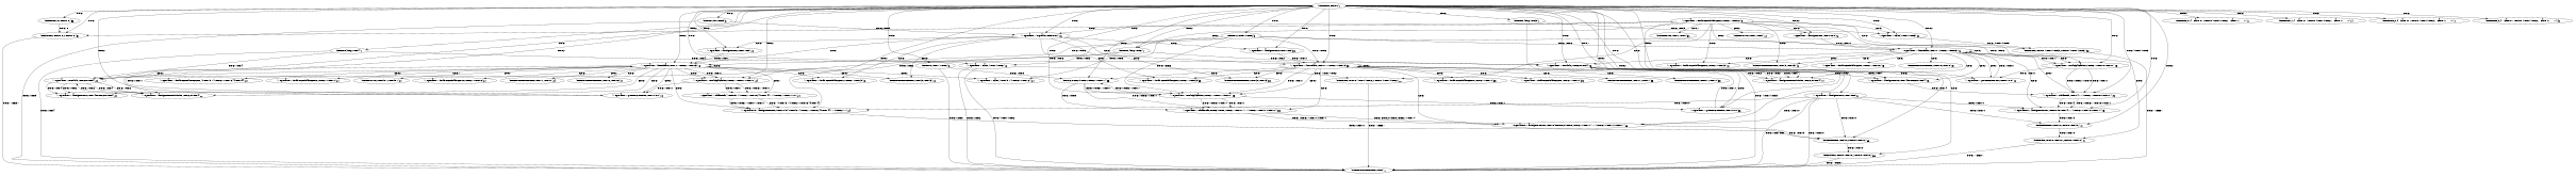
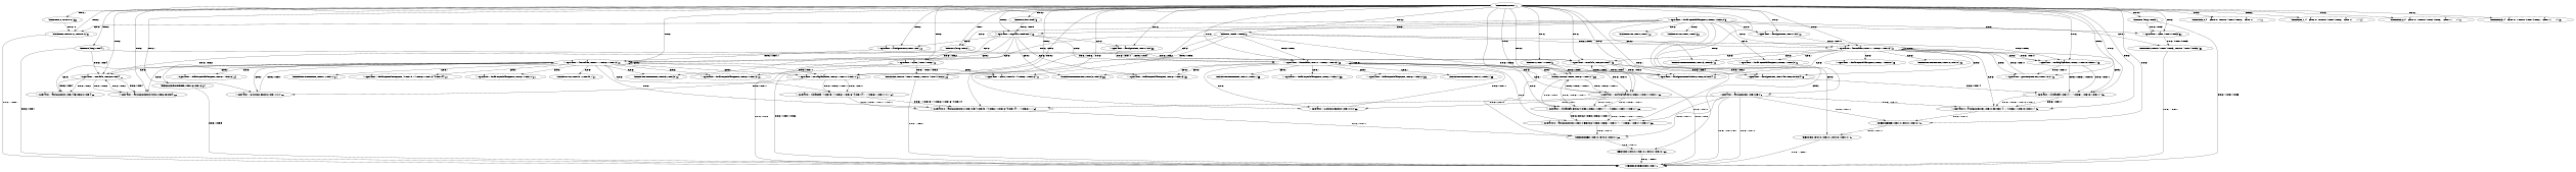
  digraph {
    n1 [label=<(METHOD,FUN1)<SUB>1</SUB>>]
    n2 [label=<(PARAM,long VAR2)<SUB>1</SUB>>]
    n3 [label=<(PARAM,long VAR3)<SUB>1</SUB>>]
    n4 [label=<(PARAM,long VAR4)<SUB>1</SUB>>]
    n5 [label=<(PARAM,VAR5 *VAR6)<SUB>3</SUB>>]
    n6 [label=<(PARAM,VAR7 *VAR8)<SUB>3</SUB>>]
    n7 [label=<(PARAM,int VAR9)<SUB>3</SUB>>]
    n8 [label=<(&lt;operator&gt;.assignment,VAR10=0)<SUB>6</SUB>>]
    n9 [label=<(RETURN,return 0;,return 0;)<SUB>51</SUB>>]
    n10 [label=<(LITERAL,0,return 0;)<SUB>53</SUB>>]
    n11 [label=<(LITERAL,0,{   case 0:  return (VAR1)VAR2;   case 1:      ...)<SUB>11</SUB>>]
    n12 [label=<(LITERAL,1,{   case 0:  return (VAR1)VAR2;   case 1:      ...)<SUB>14</SUB>>]
    n13 [label=<(LITERAL,2,{   case 0:  return (VAR1)VAR2;   case 1:      ...)<SUB>41</SUB>>]
    n14 [label=<(LITERAL,3,{   case 0:  return (VAR1)VAR2;   case 1:      ...)<SUB>49</SUB>>]
    n15 [label=<(&lt;operator&gt;.cast,(VAR1)VAR2)<SUB>12</SUB>>]
    n16 [label=<(&lt;operator&gt;.equals,VAR9==1)<SUB>16</SUB>>]
    n17 [label=<(IDENTIFIER,VAR10,return VAR10;)<SUB>39</SUB>>]
    n18 [label=<(&lt;operator&gt;.lessThan,VAR11&lt;VAR6-&gt;VAR13)<SUB>42</SUB>>]
    n19 [label=<(&lt;operator&gt;.postIncrement,VAR11++)<SUB>42</SUB>>]
    n20 [label=<(IDENTIFIER,VAR10,return VAR10;)<SUB>47</SUB>>]
    n21 [label=<(&lt;operator&gt;.cast,(VAR1)VAR3)<SUB>50</SUB>>]
    n22 [label=<(&lt;operator&gt;.assignment,VAR11=0)<SUB>42</SUB>>]
    n23 [label=<(&lt;operator&gt;.assignmentDivision,VAR2/=VAR4)<SUB>44</SUB>>]
    n24 [label=<(&lt;operators&gt;.assignmentOr,VAR10|=VAR14&lt;&lt;(VAR6-&gt;VAR18*VAR11))<SUB>45</SUB>>]
    n25 [label=<(&lt;operator&gt;.lessThan,VAR11&lt;VAR6-&gt;VAR13)<SUB>18</SUB>>]
    n26 [label=<(&lt;operator&gt;.postIncrement,VAR11++)<SUB>18</SUB>>]
    n27 [label=<(&lt;operator&gt;.assignment,VAR11=0)<SUB>18</SUB>>]
    n28 [label=<(&lt;operator&gt;.assignmentDivision,VAR2/=VAR4)<SUB>22</SUB>>]
    n29 [label=<(&lt;operators&gt;.assignmentOr,VAR10|=((VAR15 *)(VAR6-&gt;VAR16))[VAR14]&lt;&lt;(VAR6-&gt;...)<SUB>24</SUB>>]
    n30 [label=<(&lt;operator&gt;.lessThan,VAR11&lt;VAR6-&gt;VAR13)<SUB>33</SUB>>]
    n31 [label=<(&lt;operator&gt;.postIncrement,VAR11++)<SUB>33</SUB>>]
    n32 [label=<(&lt;operators&gt;.assignmentOr,VAR10|=FUN2(VAR8,VAR6-&gt;VAR17)&lt;&lt;(VAR6-&gt;VAR17*VAR11))<SUB>35</SUB>>]
    n33 [label=<(&lt;operator&gt;.modulo,VAR2%VAR4)<SUB>43</SUB>>]
    n34 [label=<(&lt;operator&gt;.shiftLeft,VAR14&lt;&lt;(VAR6-&gt;VAR18*VAR11))<SUB>45</SUB>>]
    n35 [label=<(&lt;operator&gt;.assignment,VAR11=0)<SUB>33</SUB>>]
    n36 [label=<(&lt;operator&gt;.multiplication,VAR6-&gt;VAR18*VAR11)<SUB>45</SUB>>]
    n37 [label=<(&lt;operator&gt;.modulo,VAR2%VAR4)<SUB>20</SUB>>]
    n38 [label=<(&lt;operator&gt;.multiplication,VAR6-&gt;VAR17*VAR11)<SUB>24</SUB>>]
    n39 [label=<(FUN2,FUN2(VAR8,VAR6-&gt;VAR17))<SUB>35</SUB>>]
    n40 [label=<(&lt;operator&gt;.multiplication,VAR6-&gt;VAR17*VAR11)<SUB>35</SUB>>]
    n41 [label=<(METHOD_RETURN,VAR1)<SUB>1</SUB>>]
    n42 [label=<(&lt;operator&gt;.cast,(VAR15 *)(VAR6-&gt;VAR16))<SUB>24</SUB>>]
    n43 [label=<(RETURN,return (VAR1)VAR2;,return (VAR1)VAR2;)<SUB>22</SUB>>]
    n44 [label=<(&lt;operator&gt;.indirectFieldAccess,VAR6-&gt;VAR13)<SUB>18</SUB>>]
    n45 [label=<(FIELD_IDENTIFIER,VAR13,VAR13)<SUB>18</SUB>>]
    n46 [label=<(&lt;operator&gt;.indirectFieldAccess,VAR6-&gt;VAR13)<SUB>33</SUB>>]
    n47 [label=<(FIELD_IDENTIFIER,VAR13,VAR13)<SUB>33</SUB>>]
    n48 [label=<(RETURN,return VAR10;,return VAR10;)<SUB>39</SUB>>]
    n49 [label=<(&lt;operator&gt;.assignment,VAR14=VAR2%VAR4)<SUB>43</SUB>>]
    n50 [label=<(&lt;operator&gt;.indirectFieldAccess,VAR6-&gt;VAR13)<SUB>42</SUB>>]
    n51 [label=<(FIELD_IDENTIFIER,VAR13,VAR13)<SUB>42</SUB>>]
    n52 [label=<(&lt;operator&gt;.indirectFieldAccess,VAR6-&gt;VAR18)<SUB>45</SUB>>]
    n53 [label=<(FIELD_IDENTIFIER,VAR18,VAR18)<SUB>45</SUB>>]
    n54 [label=<(RETURN,return VAR10;,return VAR10;)<SUB>47</SUB>>]
    n55 [label=<(RETURN,return (VAR1)VAR3;,return (VAR1)VAR3;)<SUB>50</SUB>>]
    n56 [label=<(&lt;operator&gt;.assignment,VAR14=VAR2%VAR4)<SUB>20</SUB>>]
    n57 [label=<(&lt;operator&gt;.shiftLeft,((VAR15 *)(VAR6-&gt;VAR16))[VAR14]&lt;&lt;(VAR6-&gt;VAR17*V...)<SUB>24</SUB>>]
    n58 [label=<(&lt;operator&gt;.indirectIndexAccess,((VAR15 *)(VAR6-&gt;VAR16))[VAR14])<SUB>24</SUB>>]
    n59 [label=<(&lt;operator&gt;.indirectFieldAccess,VAR6-&gt;VAR17)<SUB>24</SUB>>]
    n60 [label=<(UNKNOWN,VAR15 *,VAR15 *)<SUB>24</SUB>>]
    n61 [label=<(&lt;operator&gt;.indirectFieldAccess,VAR6-&gt;VAR16)<SUB>24</SUB>>]
    n62 [label=<(FIELD_IDENTIFIER,VAR17,VAR17)<SUB>24</SUB>>]
    n63 [label=<(FIELD_IDENTIFIER,VAR16,VAR16)<SUB>24</SUB>>]
    n64 [label=<(&lt;operator&gt;.shiftLeft,FUN2(VAR8,VAR6-&gt;VAR17)&lt;&lt;(VAR6-&gt;VAR17*VAR11))<SUB>35</SUB>>]
    n65 [label=<(&lt;operator&gt;.indirectFieldAccess,VAR6-&gt;VAR17)<SUB>35</SUB>>]
    n66 [label=<(&lt;operator&gt;.indirectFieldAccess,VAR6-&gt;VAR17)<SUB>35</SUB>>]
    n67 [label=<(FIELD_IDENTIFIER,VAR17,VAR17)<SUB>35</SUB>>]
    n68 [label=<(FIELD_IDENTIFIER,VAR17,VAR17)<SUB>35</SUB>>]
    n69 [label=<(&lt;operator&gt;.indirectFieldAccess,VAR6-&gt;VAR12)<SUB>9</SUB>>]
    n70 [label=<(UNKNOWN,VAR1,VAR1)<SUB>12</SUB>>]
    n71 [label=<(UNKNOWN,VAR1,VAR1)<SUB>50</SUB>>]
-   n1 -> n2 [label="DDG: "]
+   n1 -> n2 [label="VAR: "]
    n1 -> n3 [label="DDG: "]
    n1 -> n4 [label="DDG: "]
    n1 -> n5 [label="DDG: "]
    n1 -> n6 [label="DDG: "]
    n1 -> n7 [label="DDG: "]
    n1 -> n8 [label="DDG: "]
    n1 -> n9 [label="DDG: "]
    n1 -> n10 [label="DDG: "]
    n1 -> n11 [label="DDG: "]
    n1 -> n12 [label="DDG: "]
    n1 -> n13 [label="DDG: "]
    n1 -> n14 [label="DDG: "]
    n1 -> n15 [label="DDG: "]
    n1 -> n16 [label="DDG: "]
    n1 -> n17 [label="DDG: "]
    n1 -> n18 [label="DDG: "]
    n1 -> n19 [label="DDG: "]
    n1 -> n20 [label="DDG: "]
    n1 -> n21 [label="DDG: "]
    n1 -> n22 [label="DDG: "]
    n1 -> n23 [label="DDG: "]
    n1 -> n24 [label="DDG: "]
    n1 -> n25 [label="DDG: "]
    n1 -> n26 [label="DDG: "]
    n1 -> n27 [label="DDG: "]
    n1 -> n28 [label="DDG: "]
    n1 -> n29 [label="DDG: "]
    n1 -> n30 [label="DDG: "]
    n1 -> n31 [label="DDG: "]
    n1 -> n32 [label="DDG: "]
    n1 -> n33 [label="DDG: "]
-   n1 -> n34 [label="DDG: (VAR1)VAR3"]
+   n1 -> n34 [label="DDG: "]
    n1 -> n35 [label="DDG: "]
    n1 -> n36 [label="DDG: "]
    n1 -> n37 [label="DDG: "]
    n1 -> n38 [label="DDG: "]
    n1 -> n39 [label="DDG: "]
    n1 -> n40 [label="DDG: "]
    n2 -> n15 [label="DDG: VAR2"]
    n2 -> n33 [label="DDG: VAR2"]
    n2 -> n37 [label="DDG: VAR2"]
    n3 -> n21 [label="DDG: VAR3"]
    n3 -> n41 [label="DDG: (VAR1)VAR3"]
    n4 -> n33 [label="DDG: VAR4"]
    n4 -> n37 [label="DDG: VAR4"]
    n4 -> n41 [label="DDG: VAR4"]
    n5 -> n18 [label="DDG: VAR6"]
    n5 -> n25 [label="DDG: VAR6"]
    n5 -> n30 [label="DDG: VAR6"]
    n5 -> n36 [label="DDG: VAR6"]
    n5 -> n38 [label="DDG: VAR6"]
    n5 -> n40 [label="DDG: VAR6"]
    n5 -> n42 [label="DDG: VAR6"]
    n6 -> n39 [label="DDG: VAR8"]
    n6 -> n41 [label="DDG: VAR8"]
    n7 -> n16 [label="DDG: VAR9"]
-   n7 -> n41 [label="DDG: VAR9"]
+   n63 -> n41 [label="DDG: VAR9"]
    n8 -> n17 [label="DDG: VAR10"]
    n8 -> n20 [label="DDG: VAR10"]
    n8 -> n24 [label="DDG: VAR10"]
    n8 -> n29 [label="DDG: VAR10"]
    n8 -> n32 [label="DDG: VAR10"]
    n8 -> n41 [label="DDG: VAR10"]
    n8 -> n41 [label="DDG: VAR10=0"]
    n9 -> n41 [label="DDG: &lt;RET&gt;"]
    n10 -> n9 [label="DDG: 0"]
    n15 -> n41 [label="DDG: VAR2"]
    n15 -> n41 [label="DDG: (VAR1)VAR2"]
    n15 -> n43 [label="DDG: (VAR1)VAR2"]
    n16 -> n25 [label="CDG: "]
    n16 -> n27 [label="CDG: "]
    n16 -> n30 [label="CDG: "]
    n16 -> n35 [label="CDG: "]
    n16 -> n44 [label="CDG: "]
    n16 -> n45 [label="CDG: "]
    n16 -> n46 [label="CDG: "]
    n16 -> n47 [label="CDG: "]
    n17 -> n48 [label="DDG: VAR10"]
    n18 -> n18 [label="CDG: "]
    n18 -> n19 [label="CDG: "]
    n18 -> n23 [label="CDG: "]
    n18 -> n24 [label="CDG: "]
    n18 -> n33 [label="CDG: "]
    n18 -> n34 [label="CDG: "]
    n18 -> n36 [label="DDG: VAR11"]
    n18 -> n36 [label="CDG: "]
    n18 -> n49 [label="CDG: "]
    n18 -> n50 [label="CDG: "]
    n18 -> n51 [label="CDG: "]
    n18 -> n52 [label="CDG: "]
    n18 -> n53 [label="CDG: "]
    n19 -> n18 [label="DDG: VAR11"]
    n20 -> n54 [label="DDG: VAR10"]
    n21 -> n55 [label="DDG: (VAR1)VAR3"]
    n22 -> n18 [label="DDG: VAR11"]
    n23 -> n33 [label="DDG: VAR2"]
    n24 -> n20 [label="DDG: VAR10"]
    n25 -> n25 [label="CDG: "]
    n25 -> n26 [label="CDG: "]
    n25 -> n28 [label="CDG: "]
    n25 -> n29 [label="CDG: "]
    n25 -> n37 [label="CDG: "]
    n25 -> n38 [label="DDG: VAR11"]
    n25 -> n38 [label="CDG: "]
    n25 -> n42 [label="CDG: "]
    n25 -> n44 [label="CDG: "]
    n25 -> n45 [label="CDG: "]
    n25 -> n56 [label="CDG: "]
    n25 -> n57 [label="CDG: "]
    n25 -> n58 [label="CDG: "]
    n25 -> n59 [label="CDG: "]
    n25 -> n60 [label="CDG: "]
    n25 -> n61 [label="CDG: "]
    n25 -> n62 [label="CDG: "]
    n25 -> n63 [label="CDG: "]
    n26 -> n25 [label="DDG: VAR11"]
    n27 -> n25 [label="DDG: VAR11"]
    n28 -> n37 [label="DDG: VAR2"]
    n29 -> n17 [label="DDG: VAR10"]
    n30 -> n30 [label="CDG: "]
    n30 -> n31 [label="CDG: "]
    n30 -> n32 [label="CDG: "]
    n30 -> n39 [label="CDG: "]
    n30 -> n40 [label="DDG: VAR11"]
    n30 -> n40 [label="CDG: "]
    n30 -> n46 [label="CDG: "]
    n30 -> n47 [label="CDG: "]
    n30 -> n64 [label="CDG: "]
    n30 -> n65 [label="CDG: "]
    n30 -> n66 [label="CDG: "]
    n30 -> n67 [label="CDG: "]
    n30 -> n68 [label="CDG: "]
    n31 -> n30 [label="DDG: VAR11"]
    n32 -> n17 [label="DDG: VAR10"]
    n33 -> n23 [label="DDG: VAR4"]
    n33 -> n23 [label="DDG: VAR2"]
    n33 -> n49 [label="DDG: VAR2"]
    n33 -> n49 [label="DDG: VAR4"]
    n34 -> n24 [label="DDG: VAR14"]
    n34 -> n24 [label="DDG: VAR6-&gt;VAR18*VAR11"]
    n35 -> n30 [label="DDG: VAR11"]
    n36 -> n19 [label="DDG: VAR11"]
    n36 -> n34 [label="DDG: VAR6-&gt;VAR18"]
    n36 -> n34 [label="DDG: VAR11"]
    n37 -> n28 [label="DDG: VAR4"]
    n37 -> n28 [label="DDG: VAR2"]
    n37 -> n56 [label="DDG: VAR2"]
    n37 -> n56 [label="DDG: VAR4"]
    n38 -> n26 [label="DDG: VAR11"]
    n38 -> n57 [label="DDG: VAR6-&gt;VAR17"]
    n38 -> n57 [label="DDG: VAR11"]
    n39 -> n40 [label="DDG: VAR6-&gt;VAR17"]
    n39 -> n64 [label="DDG: VAR8"]
    n39 -> n64 [label="DDG: VAR6-&gt;VAR17"]
    n40 -> n31 [label="DDG: VAR11"]
    n40 -> n39 [label="DDG: VAR6-&gt;VAR17"]
    n40 -> n64 [label="DDG: VAR6-&gt;VAR17"]
    n40 -> n64 [label="DDG: VAR11"]
    n43 -> n41 [label="DDG: &lt;RET&gt;"]
    n48 -> n41 [label="DDG: &lt;RET&gt;"]
    n49 -> n34 [label="DDG: VAR14"]
    n54 -> n41 [label="DDG: &lt;RET&gt;"]
    n55 -> n41 [label="DDG: &lt;RET&gt;"]
    n57 -> n29 [label="DDG: ((VAR15 *)(VAR6-&gt;VAR16))[VAR14]"]
    n57 -> n29 [label="DDG: VAR6-&gt;VAR17*VAR11"]
    n64 -> n32 [label="DDG: FUN2(VAR8,VAR6-&gt;VAR17)"]
    n64 -> n32 [label="DDG: VAR6-&gt;VAR17*VAR11"]
    n69 -> n2 [label="CDG: "]
    n69 -> n9 [label="CDG: "]
    n69 -> n16 [label="CDG: "]
    n69 -> n18 [label="CDG: "]
    n69 -> n21 [label="CDG: "]
    n69 -> n22 [label="CDG: "]
    n69 -> n43 [label="CDG: "]
    n69 -> n48 [label="CDG: "]
    n69 -> n50 [label="CDG: "]
    n69 -> n51 [label="CDG: "]
    n69 -> n54 [label="CDG: "]
    n69 -> n55 [label="CDG: "]
    n69 -> n70 [label="CDG: "]
    n69 -> n71 [label="CDG: "]
  }
